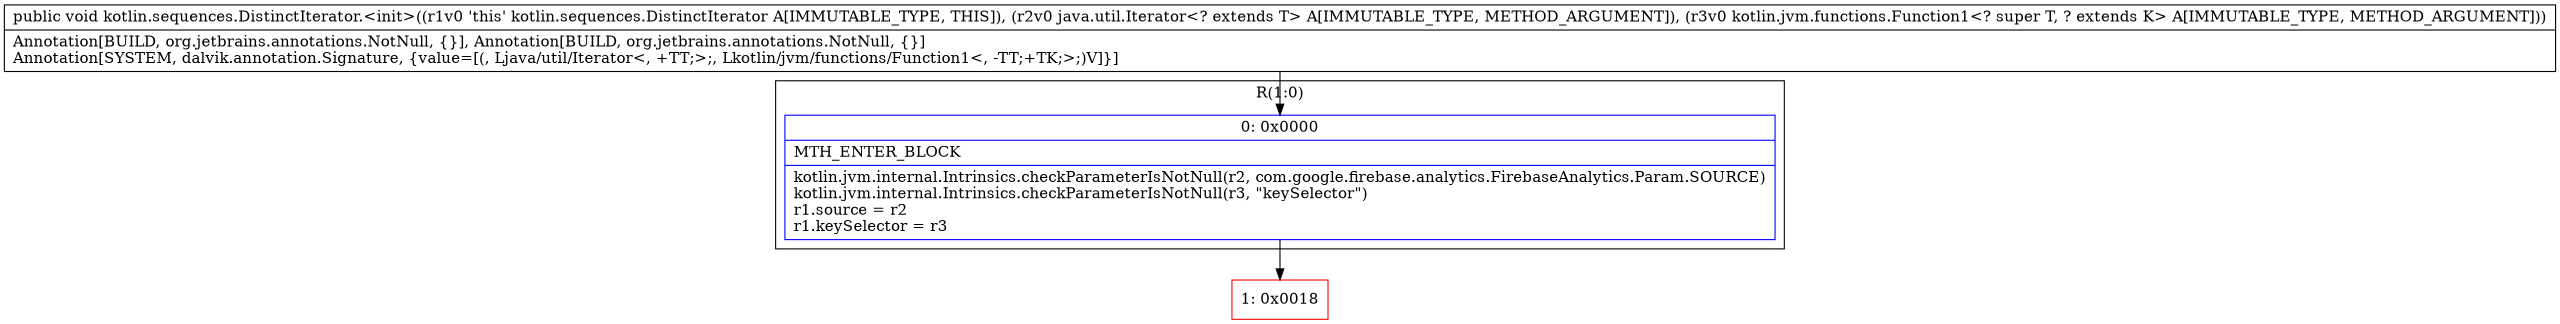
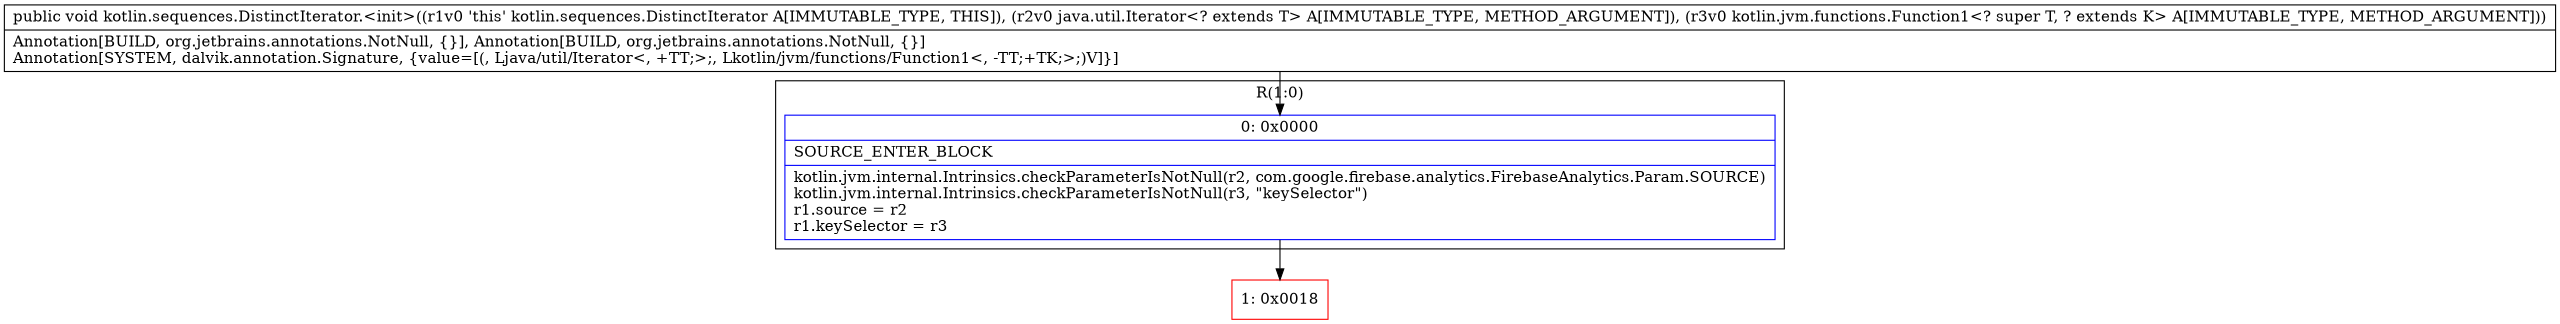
  digraph {
    node [shape=record]
-   n1 [color=blue label="{0\:\ 0x0000|MTH_ENTER_BLOCK\l|kotlin.jvm.internal.Intrinsics.checkParameterIsNotNull(r2, com.google.firebase.analytics.FirebaseAnalytics.Param.SOURCE)\lkotlin.jvm.internal.Intrinsics.checkParameterIsNotNull(r3, \"keySelector\")\lr1.source = r2\lr1.keySelector = r3\l}"]
+   n1 [color=blue label="{0\:\ 0x0000|SOURCE_ENTER_BLOCK\l|kotlin.jvm.internal.Intrinsics.checkParameterIsNotNull(r2, com.google.firebase.analytics.FirebaseAnalytics.Param.SOURCE)\lkotlin.jvm.internal.Intrinsics.checkParameterIsNotNull(r3, \"keySelector\")\lr1.source = r2\lr1.keySelector = r3\l}"]
    n2 [color=red label="{1\:\ 0x0018}"]
    n3 [label="{public void kotlin.sequences.DistinctIterator.\<init\>((r1v0 'this' kotlin.sequences.DistinctIterator A[IMMUTABLE_TYPE, THIS]), (r2v0 java.util.Iterator\<? extends T\> A[IMMUTABLE_TYPE, METHOD_ARGUMENT]), (r3v0 kotlin.jvm.functions.Function1\<? super T, ? extends K\> A[IMMUTABLE_TYPE, METHOD_ARGUMENT]))  | Annotation[BUILD, org.jetbrains.annotations.NotNull, \{\}], Annotation[BUILD, org.jetbrains.annotations.NotNull, \{\}]\lAnnotation[SYSTEM, dalvik.annotation.Signature, \{value=[(, Ljava\/util\/Iterator\<, +TT;\>;, Lkotlin\/jvm\/functions\/Function1\<, \-TT;+TK;\>;)V]\}]\l}"]
    subgraph cluster_1 {
      label="R(1:0)"
      n1
    }
    n1 -> n2
    n3 -> n1
  }
